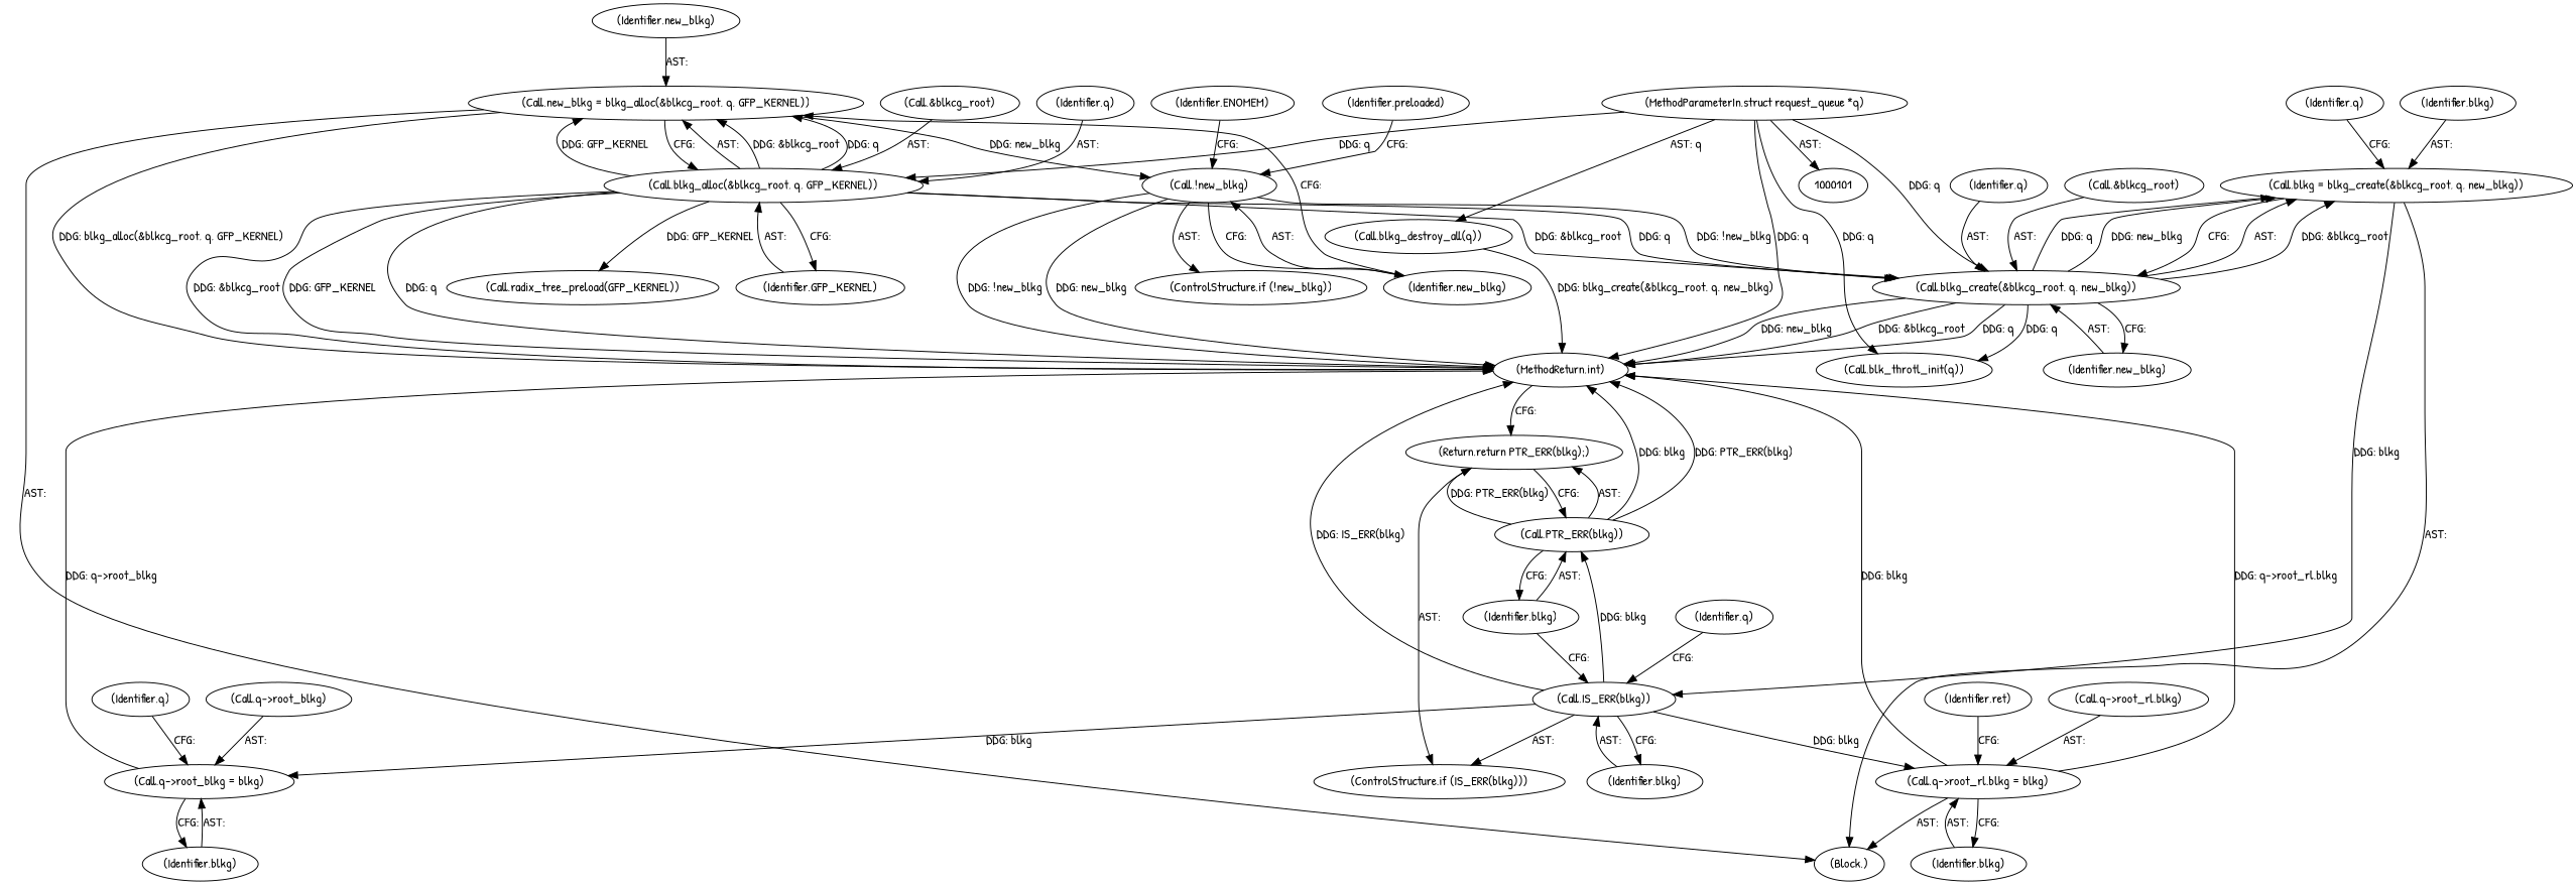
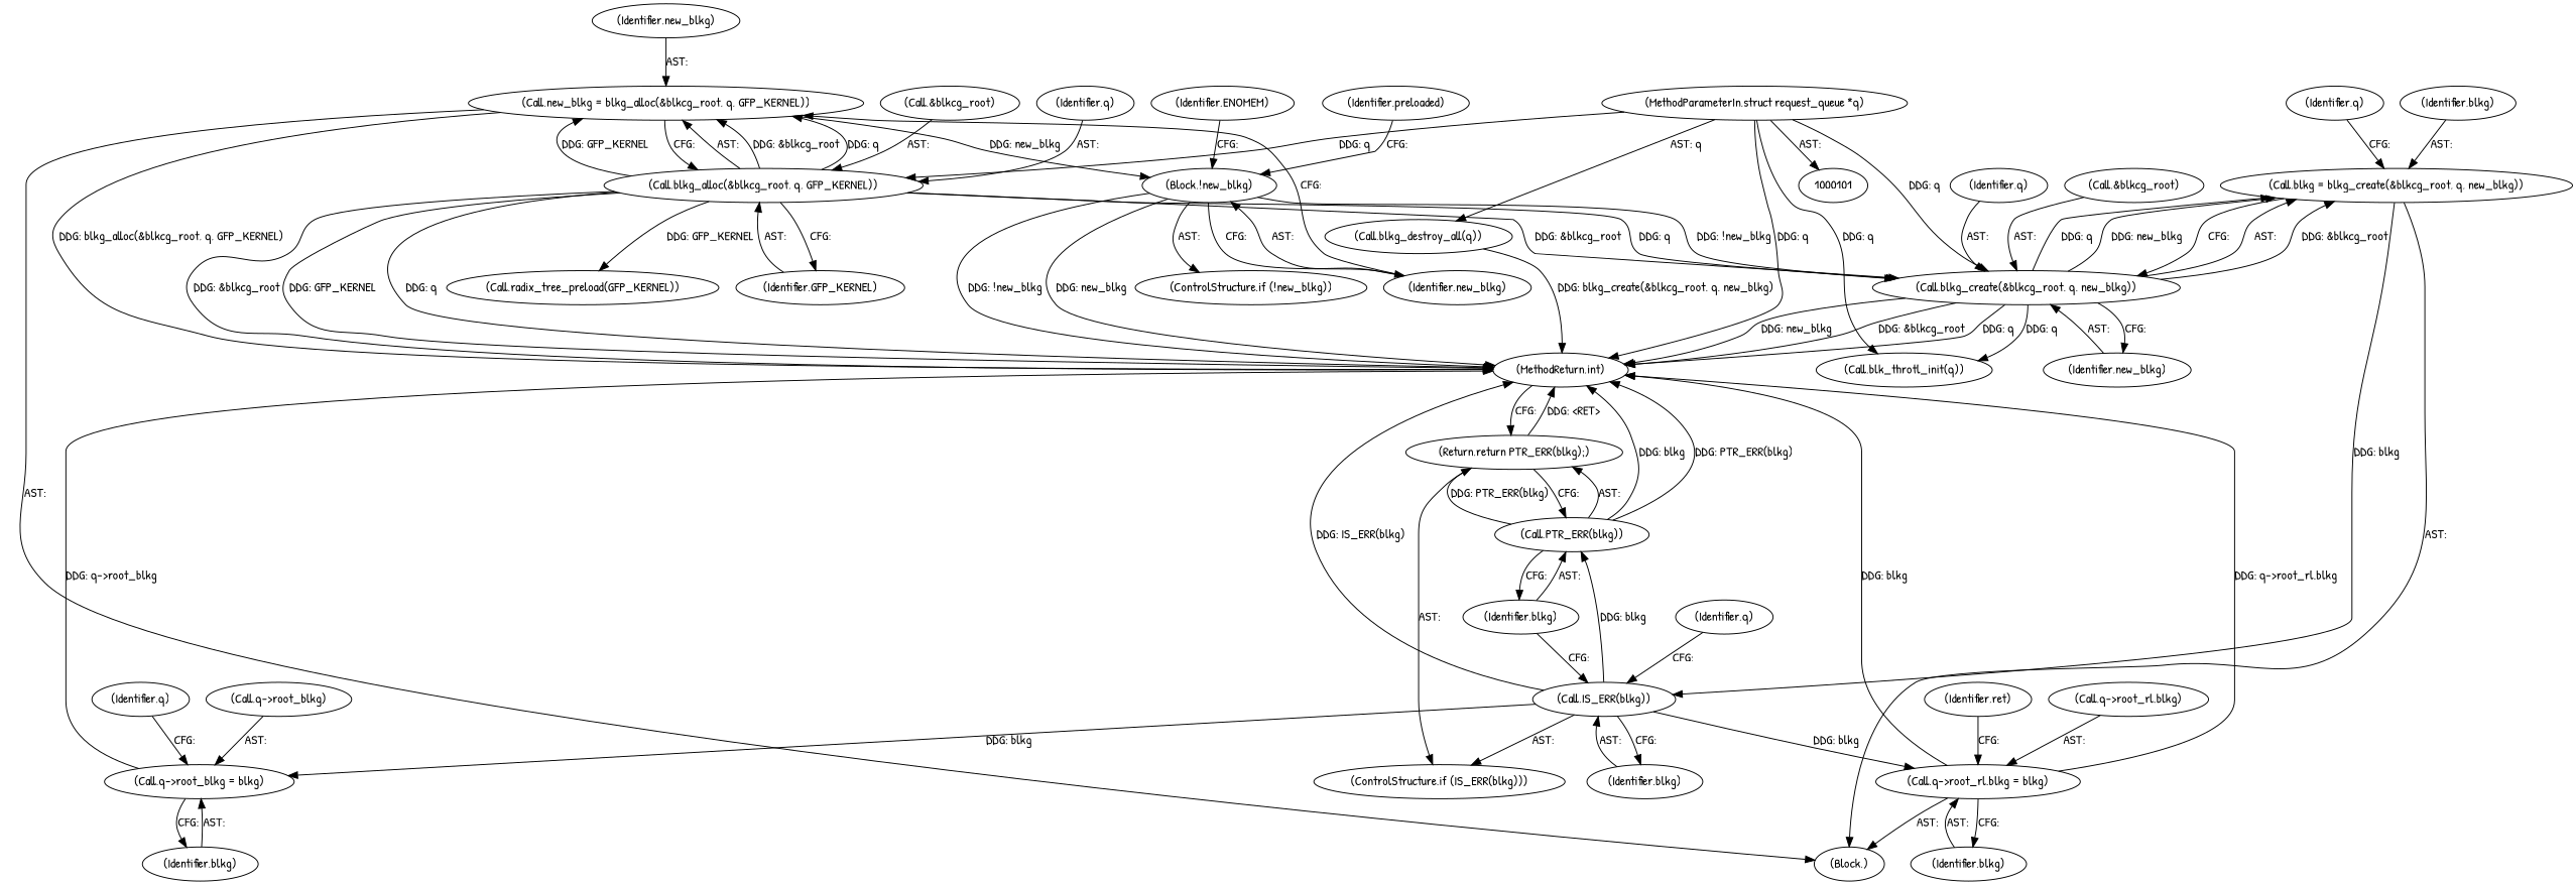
  digraph {
    fontname="Patrick Hand"
    node [fontname="Patrick Hand"]
    edge [fontname="Patrick Hand"]
    n1 [label="(Call,blkg = blkg_create(&blkcg_root, q, new_blkg))"]
    n2 [label="(Call,blkg_create(&blkcg_root, q, new_blkg))"]
    n3 [label="(Call,IS_ERR(blkg))"]
    n4 [label="(Block,)"]
    n5 [label="(MethodReturn,int)"]
    n6 [label="(Identifier,new_blkg)"]
    n7 [label="(Call,blk_throtl_init(q))"]
    n8 [label="(Call,PTR_ERR(blkg))"]
    n9 [label="(Call,q->root_blkg = blkg)"]
    n10 [label="(Call,q->root_rl.blkg = blkg)"]
    n11 [label="(ControlStructure,if (IS_ERR(blkg)))"]
    n12 [label="(Identifier,blkg)"]
    n13 [label="(Return,return PTR_ERR(blkg);)"]
    n14 [label="(Call,blkg_alloc(&blkcg_root, q, GFP_KERNEL))"]
    n15 [label="(Call,new_blkg = blkg_alloc(&blkcg_root, q, GFP_KERNEL))"]
    n16 [label="(Call,radix_tree_preload(GFP_KERNEL))"]
    n17 [label="(Identifier,GFP_KERNEL)"]
-   n18 [label="(Call,!new_blkg)"]
+   n18 [label="(Block,!new_blkg)"]
    n19 [label="(MethodParameterIn,struct request_queue *q)"]
    n20 [label="(Call,blkg_destroy_all(q))"]
    1000101
    n22 [label="(ControlStructure,if (!new_blkg))"]
    n23 [label="(Identifier,new_blkg)"]
    n24 [label="(Identifier,blkg)"]
    n25 [label="(Identifier,blkg)"]
    n26 [label="(Identifier,blkg)"]
    n27 [label="(Identifier,ENOMEM)"]
    n28 [label="(Identifier,new_blkg)"]
    n29 [label="(Call,q->root_blkg)"]
    n30 [label="(Identifier,q)"]
    n31 [label="(Identifier,ret)"]
    n32 [label="(Identifier,preloaded)"]
    n33 [label="(Identifier,q)"]
    n34 [label="(Identifier,blkg)"]
    n35 [label="(Call,q->root_rl.blkg)"]
    n36 [label="(Call,&blkcg_root)"]
    n37 [label="(Call,&blkcg_root)"]
    n38 [label="(Identifier,q)"]
    n39 [label="(Identifier,q)"]
    n40 [label="(Identifier,q)"]
    n1 -> n2 [label="CFG: "]
    n1 -> n3 [label="DDG: blkg"]
    n1 -> n4 [label="AST: "]
    n2 -> n1 [label="AST: "]
    n2 -> n1 [label="DDG: &blkcg_root"]
    n2 -> n1 [label="DDG: q"]
    n2 -> n1 [label="DDG: new_blkg"]
    n2 -> n5 [label="DDG: &blkcg_root"]
    n2 -> n5 [label="DDG: q"]
    n2 -> n5 [label="DDG: new_blkg"]
    n2 -> n6 [label="CFG: "]
    n2 -> n7 [label="DDG: q"]
    n3 -> n5 [label="DDG: IS_ERR(blkg)"]
    n3 -> n8 [label="DDG: blkg"]
    n3 -> n9 [label="DDG: blkg"]
    n3 -> n10 [label="DDG: blkg"]
    n3 -> n11 [label="AST: "]
    n3 -> n12 [label="CFG: "]
    n5 -> n13 [label="CFG: "]
    n6 -> n2 [label="AST: "]
    n8 -> n5 [label="DDG: blkg"]
    n8 -> n5 [label="DDG: PTR_ERR(blkg)"]
    n8 -> n13 [label="AST: "]
    n8 -> n13 [label="DDG: PTR_ERR(blkg)"]
    n8 -> n24 [label="CFG: "]
    n9 -> n5 [label="DDG: q->root_blkg"]
    n9 -> n25 [label="CFG: "]
    n10 -> n4 [label="AST: "]
    n10 -> n5 [label="DDG: blkg"]
    n10 -> n5 [label="DDG: q->root_rl.blkg"]
    n10 -> n26 [label="CFG: "]
    n12 -> n3 [label="AST: "]
+   n13 -> n5 [label="DDG: <RET>"]
    n13 -> n8 [label="CFG: "]
    n13 -> n11 [label="AST: "]
    n14 -> n2 [label="DDG: &blkcg_root"]
    n14 -> n2 [label="DDG: q"]
    n14 -> n5 [label="DDG: GFP_KERNEL"]
    n14 -> n5 [label="DDG: q"]
    n14 -> n5 [label="DDG: &blkcg_root"]
    n14 -> n15 [label="AST: "]
    n14 -> n15 [label="DDG: &blkcg_root"]
    n14 -> n15 [label="DDG: q"]
    n14 -> n15 [label="DDG: GFP_KERNEL"]
    n14 -> n16 [label="DDG: GFP_KERNEL"]
    n14 -> n17 [label="CFG: "]
    n15 -> n4 [label="AST: "]
    n15 -> n5 [label="DDG: blkg_alloc(&blkcg_root, q, GFP_KERNEL)"]
    n15 -> n14 [label="CFG: "]
    n15 -> n18 [label="DDG: new_blkg"]
    n17 -> n14 [label="AST: "]
    n18 -> n2 [label="DDG: !new_blkg"]
    n18 -> n5 [label="DDG: new_blkg"]
    n18 -> n5 [label="DDG: !new_blkg"]
    n18 -> n22 [label="AST: "]
    n18 -> n23 [label="CFG: "]
    n19 -> n2 [label="DDG: q"]
    n19 -> n5 [label="DDG: q"]
    n19 -> n7 [label="DDG: q"]
    n19 -> n14 [label="DDG: q"]
    n19 -> n20 [label="AST: q"]
    n19 -> 1000101 [label="AST: "]
    n20 -> n5 [label="DDG: blkg_create(&blkcg_root, q, new_blkg)"]
    n23 -> n15 [label="CFG: "]
    n23 -> n18 [label="AST: "]
    n24 -> n3 [label="CFG: "]
    n24 -> n8 [label="AST: "]
    n25 -> n9 [label="AST: "]
    n26 -> n10 [label="AST: "]
    n27 -> n18 [label="CFG: "]
    n28 -> n15 [label="AST: "]
    n29 -> n9 [label="AST: "]
    n30 -> n9 [label="CFG: "]
    n31 -> n10 [label="CFG: "]
    n32 -> n18 [label="CFG: "]
    n33 -> n2 [label="AST: "]
    n34 -> n1 [label="AST: "]
    n35 -> n10 [label="AST: "]
    n36 -> n14 [label="AST: "]
    n37 -> n2 [label="AST: "]
    n38 -> n14 [label="AST: "]
    n39 -> n1 [label="CFG: "]
    n40 -> n3 [label="CFG: "]
  }
